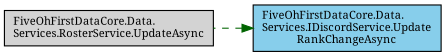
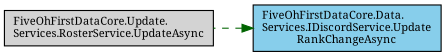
  digraph {
    rankdir=RL
    fontname="Noto Serif"
    node [color=black fontname="Noto Serif" fontsize=10 shape=record style=filled]
    n1 [fillcolor=skyblue fontcolor=black height=0.2 label="FiveOhFirstDataCore.Data.\lServices.IDiscordService.Update\lRankChangeAsync" width=0.4]
-   n2 [fillcolor=lightgrey height=0.2 label="FiveOhFirstDataCore.Data.\lServices.RosterService.UpdateAsync" width=0.4]
+   n2 [fillcolor=lightgrey height=0.2 label="FiveOhFirstDataCore.Update.\lServices.RosterService.UpdateAsync" width=0.4]
    n1 -> n2 [color=darkgreen dir=back fontname="Noto Serif" fontsize=10 labelfontname=Helvetica labelfontsize=10 style=dashed]
  }
